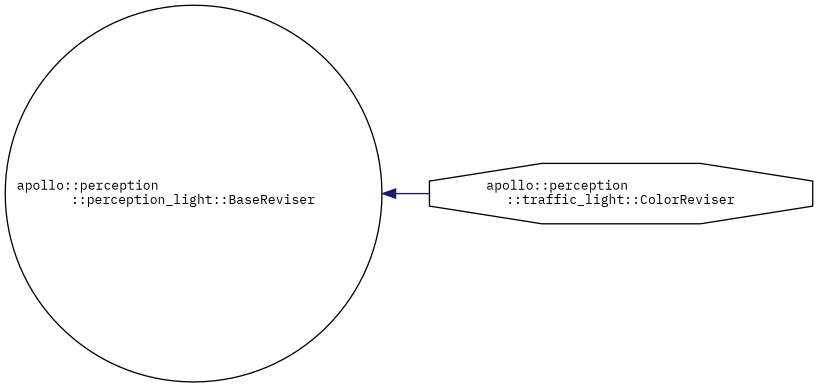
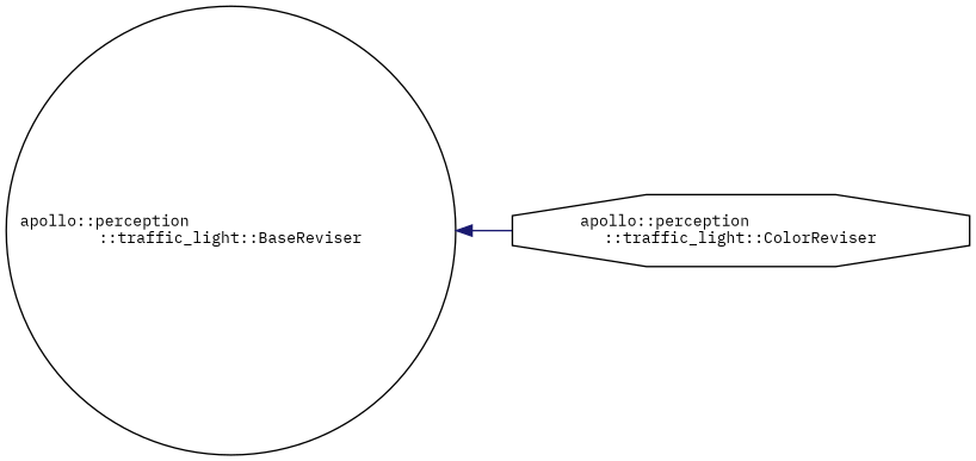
  digraph {
    rankdir=LR
    fontname="IBM Plex Mono"
    node [color=black fillcolor=white fontname="IBM Plex Mono" fontsize=10 style=filled]
-   n1 [height=0.2 label="apollo::perception\l::perception_light::BaseReviser" shape=circle width=0.4]
+   n1 [height=0.2 label="apollo::perception\l::traffic_light::BaseReviser" shape=circle width=0.4]
    n2 [height=0.2 label="apollo::perception\l::traffic_light::ColorReviser" shape=octagon width=0.4]
    n1 -> n2 [color=midnightblue dir=back fontname="IBM Plex Mono" fontsize=10 labelfontname=Helvetica labelfontsize=10 style=solid]
  }
